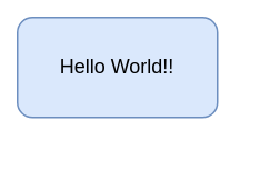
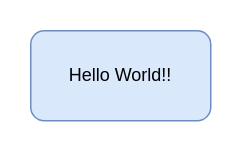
  <mxCell id="0" />
  <mxCell id="1" parent="0" />
- <mxCell id="2" value="Hello World!!" style="rounded=1;whiteSpace=wrap;html=1;fillColor=#dae8fc;strokeColor=#6c8ebf;" vertex="1" parent="1"><mxGeometry x="10" y="10" width="120" height="60" as="geometry" /></mxCell>
+ <mxCell id="2" value="Hello World!!" style="rounded=1;whiteSpace=wrap;html=1;fillColor=#dae8fc;strokeColor=#6c8ebf;" vertex="1" parent="1"><mxGeometry x="20" y="20" width="120" height="60" as="geometry" /></mxCell>
